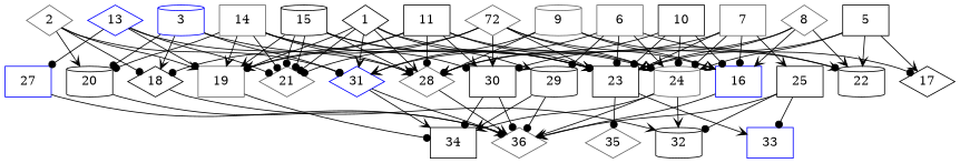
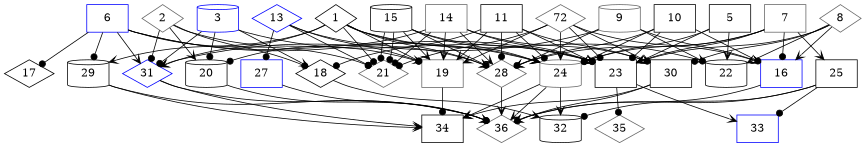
  digraph {
    node [alpha=0.02 color=black shape=box]
    edge [arrowhead=vee]
    1 [expect_size=86974220564032608 shape=diamond]
    19 [alpha=0.17 color=gray40 expect_size=363505964119672832]
    21 [alpha=0.16 color=gray40 expect_size=161686764767917632 shape=diamond]
    22 [alpha=0.19 expect_size=1766059569863781 shape=cylinder]
    24 [alpha=0.00 color=gray40 expect_size=1057408723925860352000 shape=cylinder]
    28 [color=gray40 expect_size=12905176422532046 shape=diamond]
    31 [alpha=0.17 color=blue expect_size=563386996273474 shape=diamond]
    29 [alpha=0.20 expect_size=19134824070064336 shape=cylinder]
    34 [alpha=0.01 expect_size=492009975392307264]
    23 [alpha=0.08 expect_size=435192770936303]
    33 [alpha=0.06 color=blue expect_size=771317717625366016]
    35 [alpha=0.09 color=gray40 expect_size=460735909296156442624 shape=diamond]
    36 [alpha=0.11 color=gray40 expect_size=1916064291305897984 shape=diamond]
    32 [alpha=0.09 expect_size=881199345465066258432 shape=cylinder]
    2 [alpha=0.11 color=gray40 expect_size=41746824804400936 shape=diamond]
    18 [alpha=0.13 expect_size=162254524407327488 shape=diamond]
    20 [alpha=0.19 expect_size=9959628973335698 shape=cylinder]
    3 [alpha=0.09 color=blue expect_size=653975190257609728 shape=cylinder]
    5 [alpha=0.09 expect_size=12265870433963392]
    17 [alpha=0.11 expect_size=71049026590298079232 shape=diamond]
-   6 [alpha=0.20 color=gray40 expect_size=23816594383699968000]
+   6 [alpha=0.20 color=blue expect_size=23816594383699968000]
    7 [alpha=0.01 color=gray40 expect_size=235769465168388320]
    16 [alpha=0.16 color=blue expect_size=112349468195486171136]
    25 [expect_size=980400015709363503104]
    8 [alpha=0.18 color=gray40 expect_size=12715814186944320 shape=diamond]
    30 [alpha=0.13 expect_size=1015152575517891328]
    9 [alpha=0.09 color=gray40 expect_size=651578097626835840 shape=cylinder]
    10 [expect_size=90299866332266496000]
    11 [alpha=0.20 expect_size=3564749134217285]
    n30 [alpha=0.03 color=gray40 expect_size=5355425446464711 label=72 shape=diamond]
    13 [color=blue expect_size=1969975948740959141888 shape=diamond]
    27 [alpha=0.08 color=blue expect_size=5476126490252055]
    14 [alpha=0.04 color=gray40 expect_size=813512128167358336]
    15 [alpha=0.06 expect_size=1669617238098276352 shape=cylinder]
    1 -> 19 [arrowhead=dot]
    1 -> 21 [arrowhead=dot]
    1 -> 22 [arrowhead=dot]
+   1 -> 24
    1 -> 28
    1 -> 31
    1 -> 29
    19 -> 34 [arrowhead=dot]
    24 -> 34
    24 -> 36
    24 -> 32
    28 -> 36
    31 -> 34
    31 -> 36 [arrowhead=dot]
    29 -> 34
    29 -> 36 [arrowhead=dot]
    23 -> 33
    23 -> 35 [arrowhead=dot]
    2 -> 19
    2 -> 31 [arrowhead=dot]
    2 -> 18 [arrowhead=dot]
    2 -> 20
    18 -> 32
    20 -> 36
    3 -> 31 [arrowhead=dot]
    3 -> 23
    3 -> 18
    3 -> 20 [arrowhead=dot]
    5 -> 22
    5 -> 24
    5 -> 23
-   5 -> 17
+   6 -> 21 [arrowhead=dot]
    6 -> 24
    6 -> 31
    6 -> 29 [arrowhead=dot]
    6 -> 23 [arrowhead=dot]
    6 -> 17 [arrowhead=dot]
    7 -> 24 [arrowhead=dot]
    7 -> 28 [arrowhead=dot]
    7 -> 23
    7 -> 16 [arrowhead=dot]
    7 -> 25
    16 -> 36
    25 -> 33 [arrowhead=dot]
    25 -> 36
    25 -> 32 [arrowhead=dot]
    8 -> 22
    8 -> 23
    8 -> 16
    8 -> 30 [arrowhead=dot]
-   30 -> 34 [arrowhead=dot]
+   30 -> 34
    30 -> 36 [arrowhead=dot]
    9 -> 22
    9 -> 28
    9 -> 31
    9 -> 16
    10 -> 24 [arrowhead=dot]
    10 -> 28
    10 -> 23 [arrowhead=dot]
    10 -> 16 [arrowhead=dot]
    11 -> 19
    11 -> 24 [arrowhead=dot]
    11 -> 28 [arrowhead=dot]
    11 -> 23 [arrowhead=dot]
    11 -> 18 [arrowhead=dot]
    11 -> 30
    n30 -> 19
    n30 -> 21 [arrowhead=dot]
    n30 -> 24
    n30 -> 23 [arrowhead=dot]
    n30 -> 16
    n30 -> 30
    13 -> 19 [arrowhead=dot]
    13 -> 21 [arrowhead=dot]
    13 -> 28
    13 -> 27 [arrowhead=dot]
    27 -> 36
    14 -> 19
    14 -> 21 [arrowhead=dot]
    14 -> 28
    14 -> 23
    14 -> 20 [arrowhead=dot]
    14 -> 30 [arrowhead=dot]
    15 -> 19
    15 -> 21 [arrowhead=dot]
    15 -> 21 [arrowhead=dot]
    15 -> 24
    15 -> 28 [arrowhead=dot]
    15 -> 23
  }
